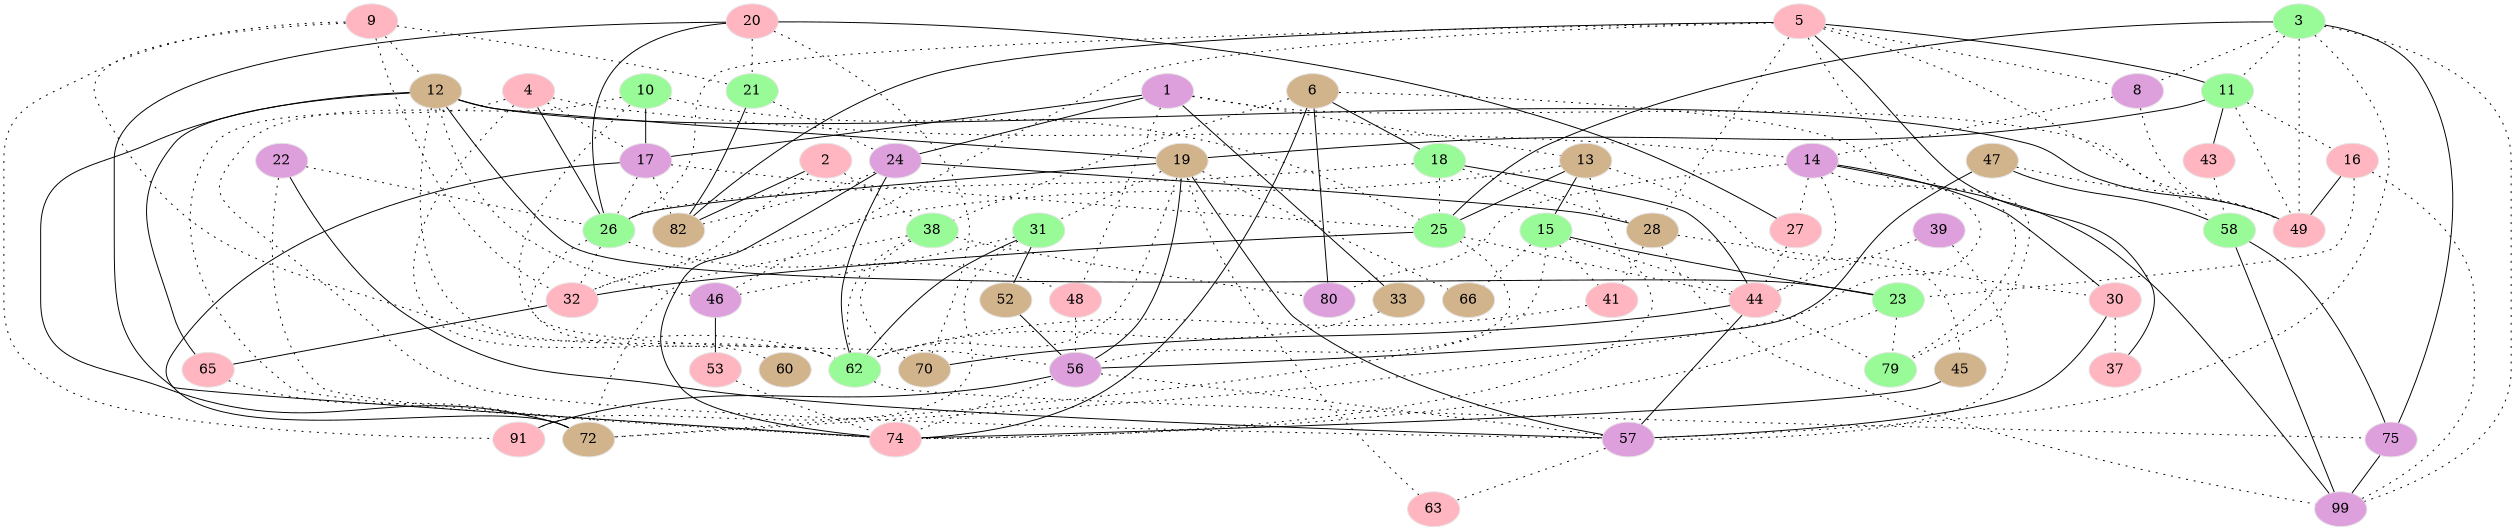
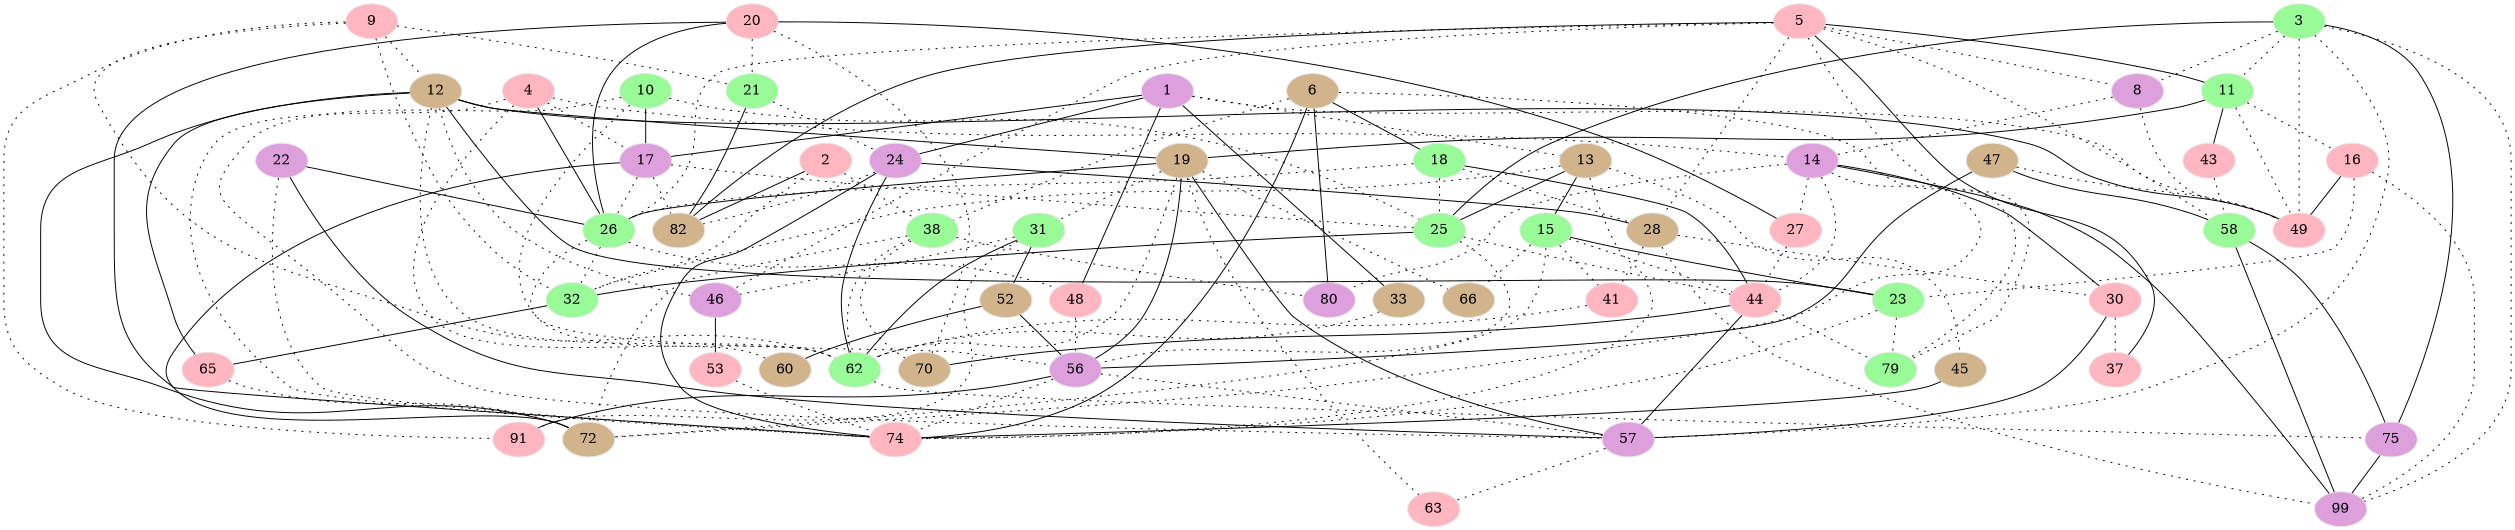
  graph {
    node [color=gray90 fillcolor=lightpink style=filled]
    edge [style=dotted]
    1 [fillcolor=plum super="+7"]
    13 [fillcolor=tan super="+93"]
    17 [fillcolor=plum super="+78"]
    24 [fillcolor=plum super="+86"]
    33 [fillcolor=tan]
    48
    49 [super="+55"]
-   32 [super="+51"]
+   32 [fillcolor=palegreen super="+51"]
    25 [fillcolor=palegreen super="+35"]
    74 [super="+77"]
    15 [fillcolor=palegreen super="+83"]
    45 [fillcolor=tan]
    82 [fillcolor=tan super="+94"]
    26 [fillcolor=palegreen super="+34"]
    72 [fillcolor=tan super="+97"]
    28 [fillcolor=tan super="+96"]
    62 [fillcolor=palegreen super="+89"]
    56 [fillcolor=plum super="+76"]
    65
    2
    38 [fillcolor=palegreen super="+85"]
    80 [fillcolor=plum]
    70 [fillcolor=tan]
    3 [fillcolor=palegreen super="+81"]
    8 [fillcolor=plum super="+50"]
    11 [fillcolor=palegreen super="+36"]
    57 [fillcolor=plum super="+92"]
    75 [fillcolor=plum super="+84"]
    99 [fillcolor=plum]
    14 [fillcolor=plum super="+29"]
    16
    19 [fillcolor=tan super="+64"]
    43
    44 [super="+90"]
    63
    4 [super="+61"]
    60 [fillcolor=tan]
    27
    30 [super="+98"]
    5 [super="+88"]
    37
    46 [fillcolor=plum]
    58 [fillcolor=palegreen super="+59"]
    79 [fillcolor=palegreen super="+95"]
    41
    53
    6 [fillcolor=tan super="+100"]
    18 [fillcolor=palegreen super="+87"]
    9 [super="+42"]
    12 [fillcolor=tan super="+40"]
    21 [fillcolor=palegreen super="+71"]
    91
    23 [fillcolor=palegreen super="+54"]
    10 [fillcolor=palegreen super="+73"]
    66 [fillcolor=tan]
    31 [fillcolor=palegreen super="+67"]
    52 [fillcolor=tan]
    20 [super="+68"]
    22 [fillcolor=plum]
-   39 [fillcolor=plum]
    47 [fillcolor=tan]
    1 -- 13
    1 -- 17 [style=solid]
    1 -- 24 [style=solid]
    1 -- 33 [style=solid]
-   1 -- 48
+   1 -- 48 [style=solid]
    1 -- 49
    13 -- 32
    13 -- 25 [style=solid]
    13 -- 74
    13 -- 15 [style=solid weight=2]
    13 -- 45
    17 -- 25
    17 -- 82
    17 -- 26
    17 -- 72 [style=solid]
    24 -- 74 [style=solid]
    24 -- 82
    24 -- 28 [style=solid]
    24 -- 62 [style=solid]
    33 -- 62
    48 -- 56
    32 -- 65 [style=solid weight=2]
    25 -- 32 [style=solid]
    25 -- 56
    25 -- 44
    15 -- 72
    15 -- 44
    15 -- 41
    15 -- 23 [style=solid]
    15 -- 66
    45 -- 74 [style=solid]
    26 -- 48
    26 -- 32
    26 -- 62
    28 -- 99
    28 -- 30
    28 -- 41
    62 -- 75
    56 -- 74
    56 -- 57
    56 -- 91 [style=solid]
    65 -- 72
    2 -- 32
    2 -- 82 [style=solid]
    2 -- 38
    38 -- 72
    38 -- 62
    38 -- 80
    38 -- 70
    3 -- 49
    3 -- 25 [style=solid]
    3 -- 8
    3 -- 11
    3 -- 57
    3 -- 75 [style=solid]
    3 -- 99
    8 -- 49
    8 -- 14
    11 -- 49
    11 -- 16
    11 -- 19 [style=solid]
    11 -- 43 [style=solid]
    57 -- 63
    75 -- 99 [style=solid]
    14 -- 72
    14 -- 80
    14 -- 99 [style=solid]
    14 -- 44
    14 -- 27
    14 -- 30 [style=solid]
    16 -- 49 [style=solid]
    16 -- 99
    16 -- 23
    19 -- 26 [style=solid]
    19 -- 62
    19 -- 56 [style=solid]
    19 -- 57 [style=solid]
    19 -- 63
    19 -- 66
    19 -- 31
    43 -- 58
    44 -- 70 [style=solid]
    44 -- 57 [style=solid]
    44 -- 79
    4 -- 17 [weight=2]
    4 -- 74
    4 -- 26 [style=solid]
    4 -- 14
    4 -- 60
    27 -- 44
    30 -- 57 [style=solid]
    30 -- 37
    5 -- 82 [style=solid]
    5 -- 26 [weight=2]
    5 -- 28
    5 -- 8
    5 -- 11 [style=solid]
    5 -- 37 [style=solid]
    5 -- 46
    5 -- 58
    5 -- 79
    46 -- 53 [style=solid]
    58 -- 75 [style=solid]
    58 -- 99 [style=solid]
    41 -- 62
    53 -- 74
    6 -- 74 [style=solid]
    6 -- 38
    6 -- 80 [style=solid]
    6 -- 79
    6 -- 18 [style=solid]
    18 -- 25
    18 -- 26
    18 -- 28
    18 -- 44 [style=solid]
    9 -- 32
    9 -- 62
    9 -- 12
    9 -- 21
    9 -- 91
    12 -- 49 [style=solid]
    12 -- 72 [style=solid]
    12 -- 62
    12 -- 65 [style=solid]
    12 -- 19 [style=solid]
    12 -- 46
    12 -- 23 [style=solid]
    21 -- 24
    21 -- 82 [style=solid]
    23 -- 74
    23 -- 79
    10 -- 17 [style=solid]
    10 -- 25
    10 -- 56
    10 -- 57
    31 -- 62 [style=solid]
    31 -- 46
    31 -- 91
    31 -- 52 [style=solid]
    52 -- 56 [style=solid]
+   52 -- 60 [style=solid]
    20 -- 74 [style=solid]
    20 -- 26 [style=solid]
    20 -- 70
    20 -- 27 [style=solid]
    20 -- 21
    22 -- 74
-   22 -- 26
+   22 -- 26 [style=solid]
    22 -- 57 [style=solid]
-   39 -- 57
-   39 -- 44
    47 -- 49
    47 -- 56 [style=solid]
    47 -- 58 [style=solid]
  }
